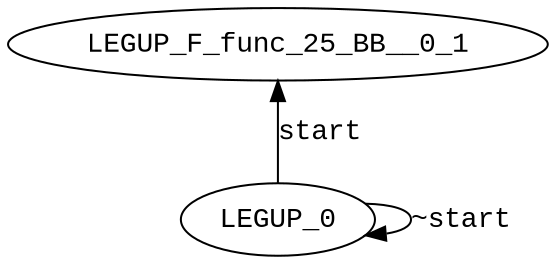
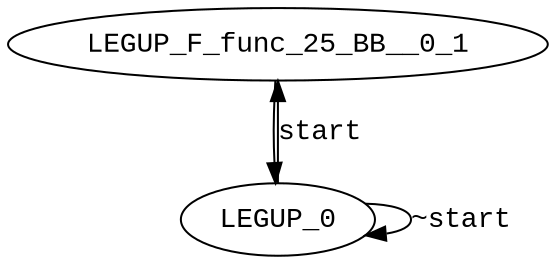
  digraph {
    fontname="Liberation Mono"
    node [fontname="Liberation Mono"]
    edge [fontname="Liberation Mono"]
    n1 [label=LEGUP_F_func_25_BB__0_1]
    n2 [label=LEGUP_0]
+   n1 -> n2
    n2 -> n1 [label=start]
    n2 -> n2 [label="~start"]
  }
